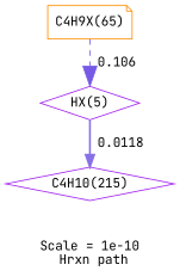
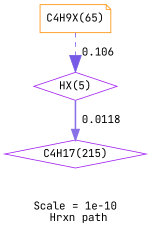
  digraph {
    fontname="JetBrains Mono"
    label="Scale = 1e-10\l Hrxn path"
    node [color=purple fontname="JetBrains Mono" shape=diamond]
    edge [fontname="JetBrains Mono"]
    n1 [label="HX(5)"]
-   n2 [label="C4H10(215)"]
+   n2 [label="C4H17(215)"]
    n3 [color=darkorange label="C4H9X(65)" shape=note]
    n1 -> n2 [arrowsize=1.32 color="0.7, 0.512, 0.9" label=" 0.0118" style=bold]
    n3 -> n1 [arrowsize=2.15 color="0.7, 0.606, 0.9" label=" 0.106" style=dashed]
  }
